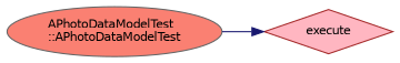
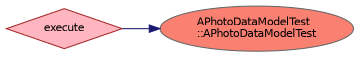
  digraph {
    rankdir=LR
    node [fontname=Helvetica fontsize=10 style=filled]
    n1 [color=gray40 fillcolor=salmon fontcolor=black height=0.2 label="APhotoDataModelTest\l::APhotoDataModelTest" shape=ellipse width=0.4]
    n2 [color=brown fillcolor=lightpink height=0.2 label=execute shape=diamond width=0.4]
-   n1 -> n2 [color=midnightblue fontname=Helvetica fontsize=10 labelfontname=Helvetica labelfontsize=10 style=solid]
+   n2 -> n1 [color=midnightblue fontname=Helvetica fontsize=10 labelfontname=Helvetica labelfontsize=10 style=solid]
  }
